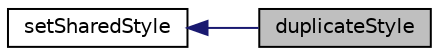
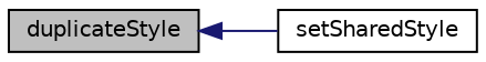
  digraph {
    rankdir=LR
    node [color=black fontname=Helvetica fontsize=10 shape=record style=filled]
    n1 [fillcolor=grey75 fontcolor=black height=0.2 label=duplicateStyle width=0.4]
    n2 [fillcolor=white height=0.2 label=setSharedStyle width=0.4]
-   n2 -> n1 [color=midnightblue dir=back fontname=Helvetica fontsize=10 labelfontname=Helvetica labelfontsize=10 style=solid]
+   n1 -> n2 [color=midnightblue dir=back fontname=Helvetica fontsize=10 labelfontname=Helvetica labelfontsize=10 style=solid]
  }
